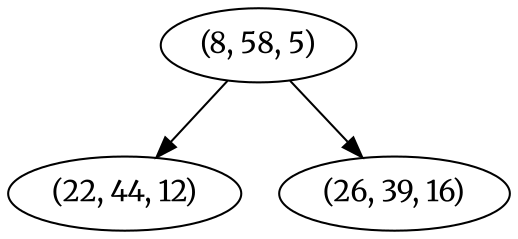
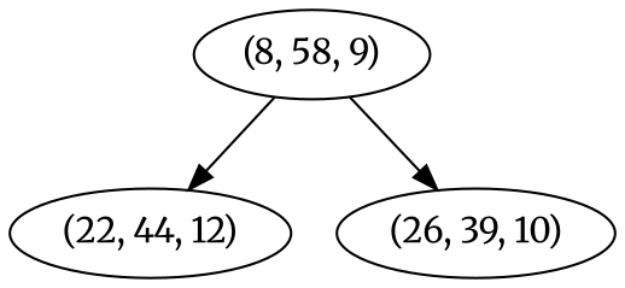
  digraph {
    fontname=Merriweather
    node [fontname=Merriweather]
    edge [fontname=Merriweather]
-   "(8, 58, 5)"
+   "(8, 58, 5)" [label="(8, 58, 9)"]
    "(22, 44, 12)"
-   "(26, 39, 16)"
+   "(26, 39, 16)" [label="(26, 39, 10)"]
    "(8, 58, 5)" -> "(22, 44, 12)"
    "(8, 58, 5)" -> "(26, 39, 16)"
  }
